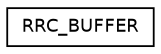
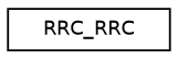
  digraph {
    rankdir=LR
-   n1 [color=black fillcolor=white fontname=Helvetica fontsize=10 height=0.2 label=RRC_BUFFER shape=record style=filled width=0.4]
+   n1 [color=black fillcolor=white fontname=Helvetica fontsize=10 height=0.2 label=RRC_RRC shape=record style=filled width=0.4]
  }
